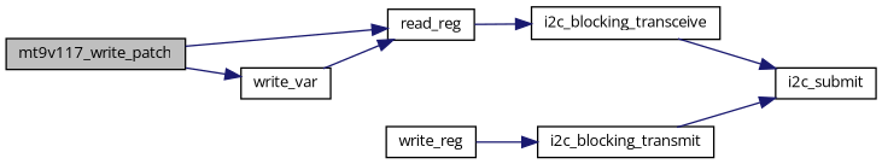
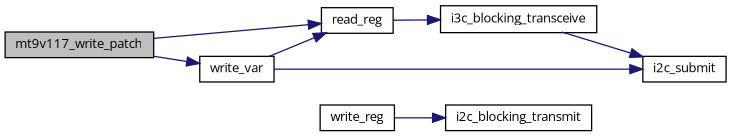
  digraph {
    fontname="Open Sans"
    rankdir=LR
    node [color=black fillcolor=white fontname="Open Sans" fontsize=10 shape=record style=filled]
    edge [color=midnightblue fontname="Open Sans" fontsize=10 labelfontname=FreeSans labelfontsize=10 style=solid]
    n1 [fillcolor=grey75 fontcolor=black height=0.2 label=mt9v117_write_patch width=0.4]
    n2 [height=0.2 label=read_reg width=0.4]
    n3 [height=0.2 label=write_var width=0.4]
    n4 [height=0.2 label=i2c_blocking_transmit width=0.4]
    n5 [height=0.2 label=i2c_submit width=0.4]
-   n6 [height=0.2 label=i2c_blocking_transceive width=0.4]
+   n6 [height=0.2 label=i3c_blocking_transceive width=0.4]
    n7 [height=0.2 label=write_reg width=0.4]
    n1 -> n2
    n1 -> n3
    n2 -> n6
    n3 -> n2
-   n4 -> n5
+   n3 -> n5
    n6 -> n5
    n7 -> n4
  }
